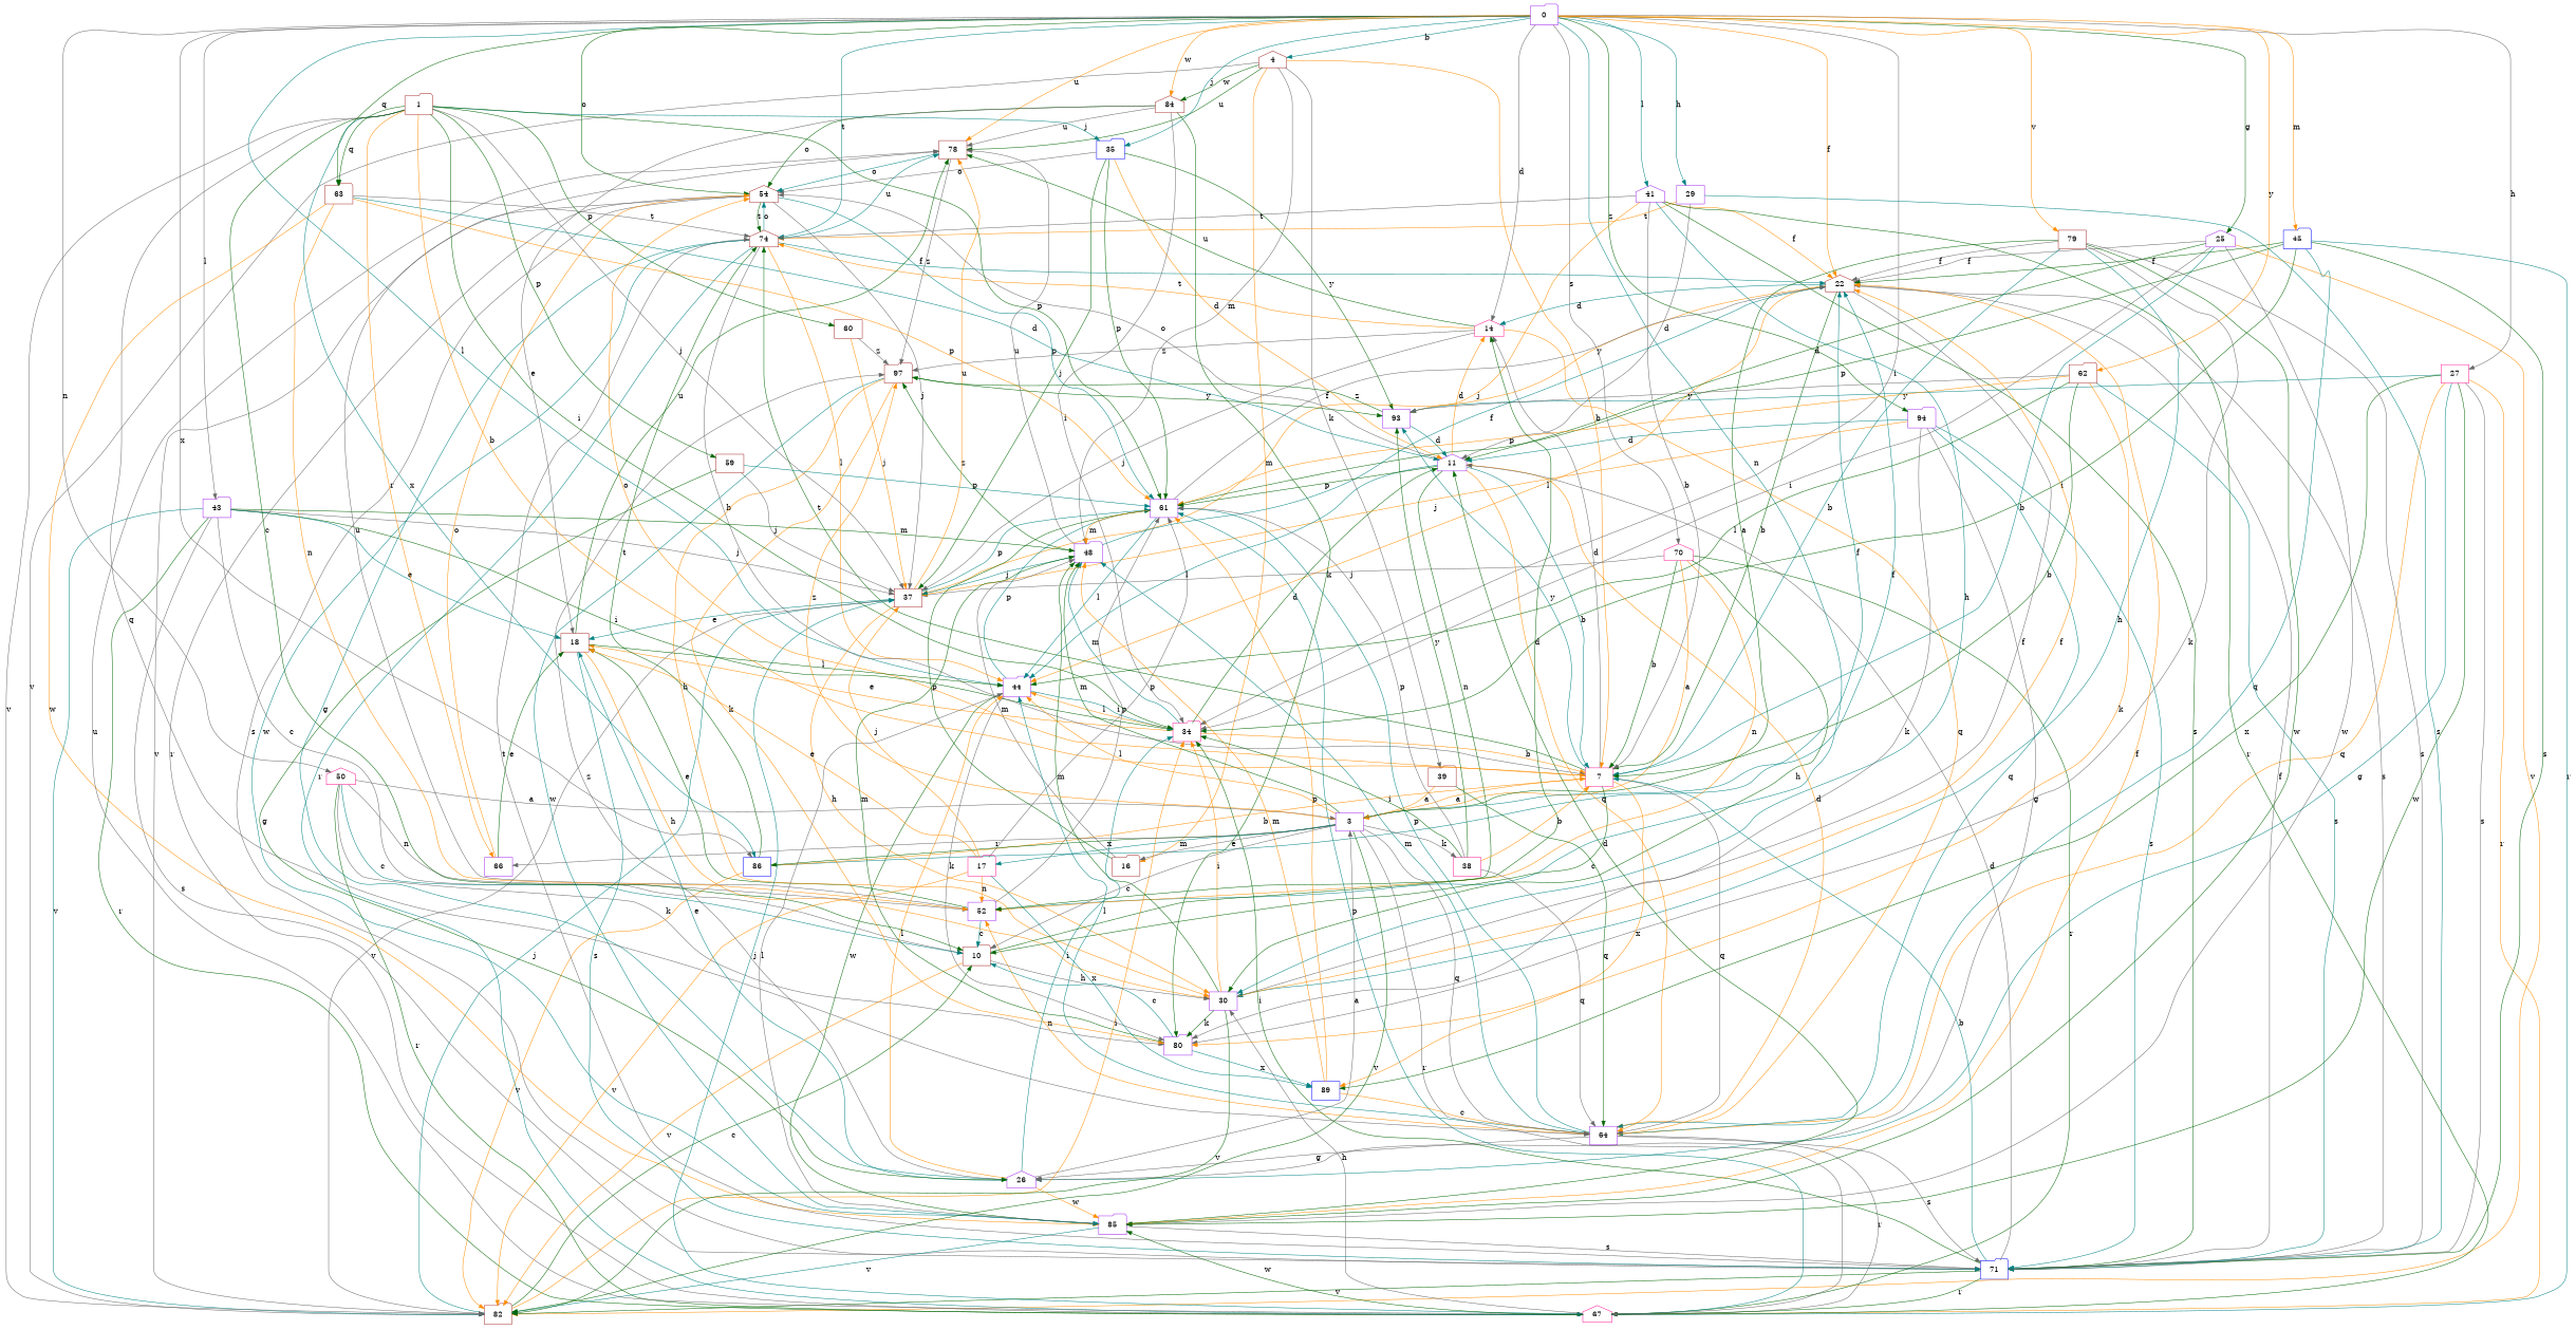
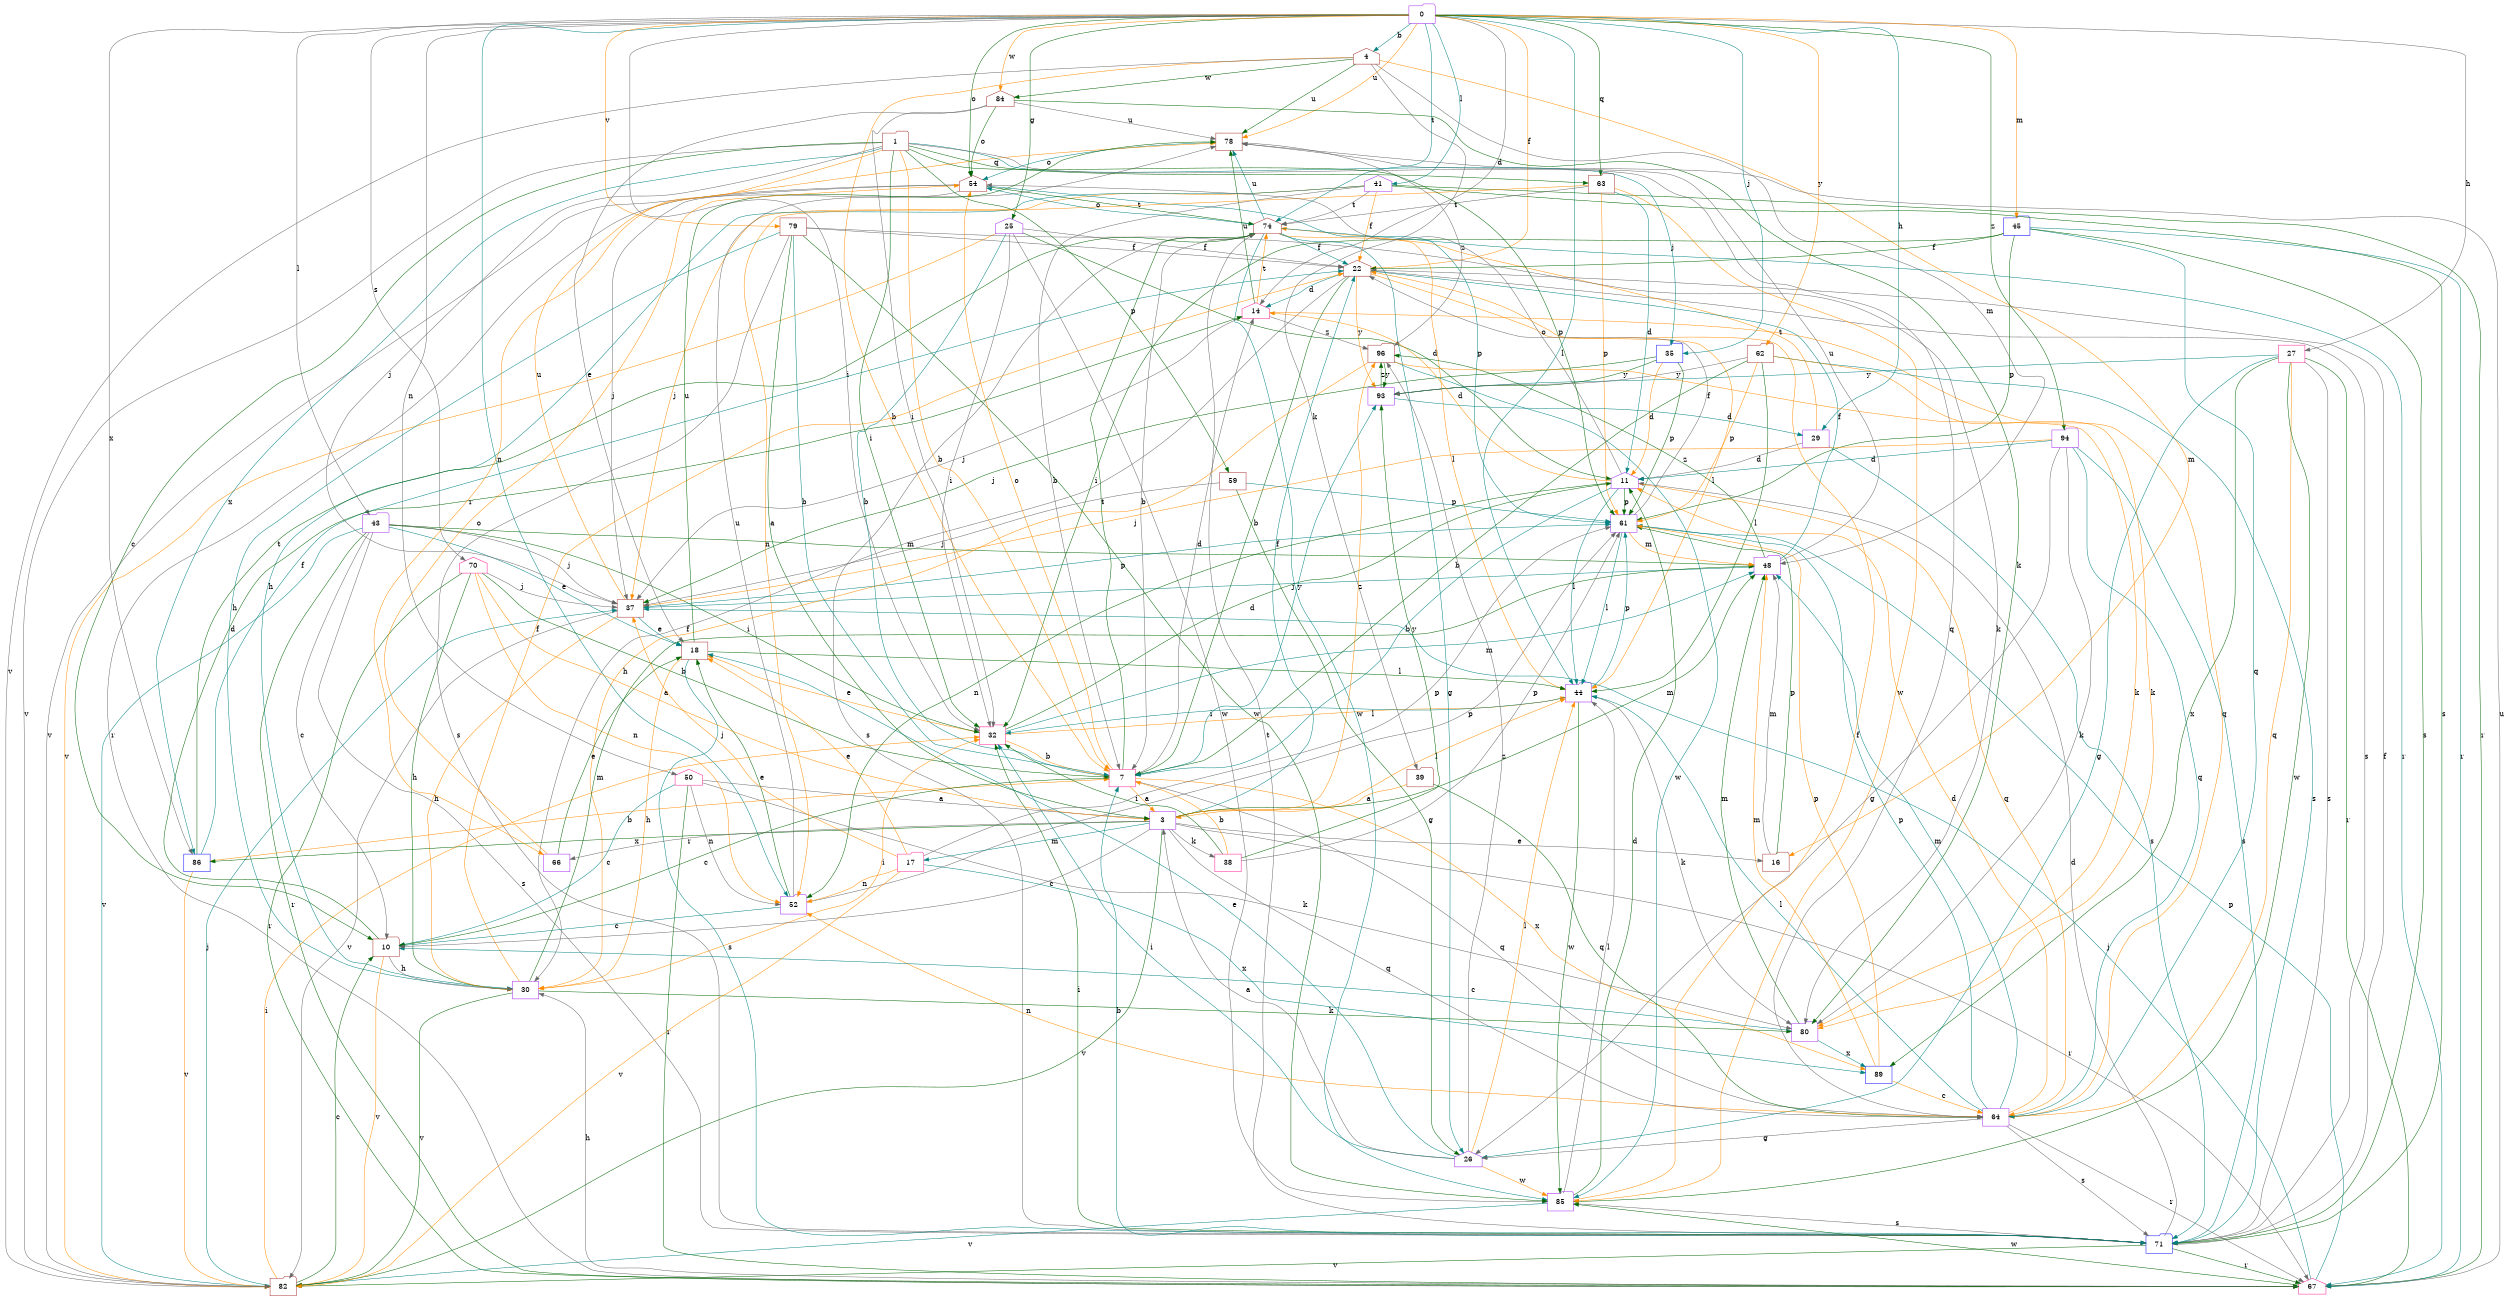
  strict digraph {
    node [color=brown shape=folder]
    edge [color=gray40]
    4 [shape=house]
    0 [color=purple]
    14 [color=deeppink shape=house]
    22 [shape=house]
    25 [color=purple shape=house]
    27 [color=deeppink shape=box]
    29 [color=purple shape=box]
-   34 [color=deeppink]
+   34 [color=deeppink label=32]
    35 [color=blue]
    41 [color=purple shape=house]
    43 [color=purple]
    44 [color=purple]
    45 [color=blue]
    50 [color=deeppink shape=house]
    52 [color=purple]
    n16 [label=54 shape=house]
    63
    70 [color=deeppink shape=house]
    74 [shape=house]
    78 [shape=box]
    79 [shape=box]
    84 [shape=house]
    86 [color=blue shape=box]
    n24 [label=62]
    94 [color=purple]
    7 [color=deeppink shape=box]
    82
    16
    48 [color=purple]
    39
    37 [shape=box]
    64 [color=purple shape=box]
-   96 [label=97]
+   96
    93 [color=purple shape=box]
    30 [color=purple shape=box]
    71 [color=blue]
    n37 [color=purple label=11 shape=house]
    85 [color=purple]
    67 [color=deeppink shape=house]
    89 [color=blue shape=box]
    26 [color=purple shape=house]
    18 [shape=box]
    61 [color=purple shape=box]
    10
    n45 [color=purple label=80]
    3 [color=purple shape=box]
    1
    59 [shape=box]
-   60 [shape=box]
    66 [color=purple shape=box]
    38 [color=deeppink shape=box]
    n52 [color=deeppink label=17]
    4 -> 78 [color=darkgreen label=u]
    4 -> 84 [color=darkgreen label=w]
    4 -> 7 [color=darkorange label=b]
    4 -> 82 [label=v]
    4 -> 16 [color=darkorange label=m]
    4 -> 48 [label=m]
    4 -> 39 [label=k]
    0 -> 4 [color=teal label=b]
    0 -> 14 [label=d]
    0 -> 22 [color=darkorange label=f]
    0 -> 25 [color=darkgreen label=g]
    0 -> 27 [label=h]
    0 -> 29 [color=teal label=h]
    0 -> 34 [label=i]
    0 -> 35 [color=teal label=j]
    0 -> 41 [color=teal label=l]
    0 -> 43 [label=l]
    0 -> 44 [color=teal label=l]
    0 -> 45 [color=darkorange label=m]
    0 -> 50 [label=n]
    0 -> 52 [color=teal label=n]
    0 -> n16 [color=darkgreen label=o]
    0 -> 63 [color=darkgreen label=q]
    0 -> 70 [label=s]
    0 -> 74 [color=teal label=t]
    0 -> 78 [color=darkorange label=u]
    0 -> 79 [color=darkorange label=v]
    0 -> 84 [color=darkorange label=w]
    0 -> 86 [label=x]
    0 -> n24 [color=darkorange label=y]
    0 -> 94 [color=darkgreen label=z]
    14 -> 74 [color=darkorange label=t]
    14 -> 78 [color=darkgreen label=u]
    14 -> 37 [label=j]
    14 -> 64 [color=darkorange label=q]
    14 -> 96 [label=z]
    22 -> 14 [color=teal label=d]
    22 -> 44 [color=darkorange label=l]
    22 -> 7 [color=darkgreen label=b]
    22 -> 93 [color=darkorange label=y]
    22 -> 30 [label=f]
    22 -> 71 [label=s]
    25 -> 22 [label=f]
    25 -> 34 [label=i]
    25 -> 7 [color=teal label=b]
    25 -> 82 [color=darkorange label=v]
    25 -> n37 [color=darkgreen label=d]
    25 -> 85 [label=w]
    27 -> 64 [color=darkorange label=q]
    27 -> 93 [color=teal label=y]
    27 -> 71 [label=s]
    27 -> 85 [color=darkgreen label=w]
-   27 -> 67 [color=darkorange label=r]
+   27 -> 67 [color=darkgreen label=r]
    27 -> 89 [color=darkgreen label=x]
    27 -> 26 [color=teal label=g]
    29 -> 74 [color=darkorange label=t]
    29 -> 71 [color=teal label=s]
    29 -> n37 [label=d]
    34 -> 44 [color=darkorange label=l]
    34 -> 7 [color=darkorange label=b]
    34 -> 48 [color=teal label=m]
    34 -> n37 [color=darkgreen label=d]
    34 -> 18 [color=darkorange label=e]
-   35 -> n16 [label=o]
    35 -> 37 [color=darkgreen label=j]
    35 -> 93 [color=darkgreen label=y]
    35 -> n37 [color=darkorange label=d]
    35 -> 61 [color=darkgreen label=p]
    41 -> 22 [color=darkorange label=f]
    41 -> 74 [label=t]
    41 -> 7 [label=b]
    41 -> 37 [color=darkorange label=j]
    41 -> 30 [color=teal label=h]
    41 -> 71 [color=darkgreen label=s]
    41 -> 67 [color=darkgreen label=r]
    43 -> 34 [color=darkgreen label=i]
    43 -> 82 [color=teal label=v]
    43 -> 48 [color=darkgreen label=m]
    43 -> 37 [label=j]
    43 -> 71 [label=s]
    43 -> 67 [color=darkgreen label=r]
    43 -> 18 [color=teal label=e]
    43 -> 10 [label=c]
    44 -> 34 [color=teal label=i]
    44 -> 85 [color=darkgreen label=w]
    44 -> 61 [color=teal label=p]
    44 -> n45 [label=k]
    45 -> 22 [color=darkgreen label=f]
    45 -> 34 [color=darkgreen label=i]
    45 -> 64 [color=teal label=q]
    45 -> 71 [color=darkgreen label=s]
    45 -> 67 [color=teal label=r]
    45 -> 61 [color=darkgreen label=p]
    50 -> 52 [label=n]
    50 -> 67 [color=darkgreen label=r]
    50 -> 10 [color=teal label=c]
    50 -> n45 [label=k]
    50 -> 3 [label=a]
    52 -> 78 [label=u]
    52 -> 18 [color=darkgreen label=e]
    52 -> 61 [label=p]
    52 -> 10 [color=teal label=c]
    n16 -> 74 [color=darkgreen label=t]
    n16 -> 82 [label=v]
    n16 -> 37 [label=j]
    n16 -> 67 [label=r]
    n16 -> 61 [color=teal label=p]
    63 -> 52 [color=darkorange label=n]
    63 -> 74 [label=t]
    63 -> n37 [color=teal label=d]
    63 -> 85 [color=darkorange label=w]
    63 -> 61 [color=darkorange label=p]
    70 -> 52 [color=darkorange label=n]
    70 -> 7 [color=darkgreen label=b]
    70 -> 37 [label=j]
    70 -> 30 [color=darkgreen label=h]
    70 -> 67 [color=darkgreen label=r]
    70 -> 3 [color=darkorange label=a]
    74 -> 22 [color=teal label=f]
    74 -> 44 [color=darkorange label=l]
    74 -> n16 [color=teal label=o]
    74 -> 78 [color=teal label=u]
    74 -> 7 [label=b]
-   n16 -> 71 [label=s]
+   74 -> 71 [label=s]
    74 -> 85 [color=teal label=w]
    74 -> 67 [color=teal label=r]
    74 -> 26 [color=teal label=g]
    78 -> n16 [color=teal label=o]
    78 -> 96 [label=z]
    79 -> 22 [label=f]
    79 -> 7 [color=teal label=b]
    79 -> 30 [color=teal label=h]
    79 -> 71 [label=s]
    79 -> 85 [color=darkgreen label=w]
    79 -> n45 [label=k]
    79 -> 3 [color=darkgreen label=a]
    84 -> 34 [label=i]
    84 -> n16 [color=darkgreen label=o]
    84 -> 78 [label=u]
    84 -> 18 [label=e]
    84 -> n45 [color=darkgreen label=k]
    86 -> 22 [color=teal label=f]
    86 -> 74 [color=darkgreen label=t]
    86 -> 7 [color=darkorange label=b]
    86 -> 82 [color=darkorange label=v]
    n24 -> 44 [color=darkgreen label=l]
    n24 -> 7 [color=darkgreen label=b]
    n24 -> 93 [label=y]
    n24 -> 71 [color=teal label=s]
    n24 -> 61 [color=darkorange label=p]
    n24 -> n45 [color=darkorange label=k]
    94 -> 37 [color=darkorange label=j]
    94 -> 64 [color=teal label=q]
    94 -> 71 [color=teal label=s]
    94 -> n37 [color=teal label=d]
    94 -> 26 [label=g]
    94 -> n45 [label=k]
    7 -> 14 [label=d]
    7 -> n16 [color=darkorange label=o]
    7 -> 74 [color=darkgreen label=t]
    7 -> 64 [label=q]
    7 -> 93 [color=teal label=y]
    7 -> 89 [color=darkorange label=x]
    7 -> 10 [color=darkgreen label=c]
    7 -> 3 [color=darkorange label=a]
    82 -> 34 [color=darkorange label=i]
    82 -> 37 [color=teal label=j]
    82 -> 10 [color=darkgreen label=c]
    16 -> 48 [label=m]
    16 -> 61 [color=darkgreen label=p]
    48 -> 22 [color=teal label=f]
    48 -> 78 [label=u]
    48 -> 37 [color=teal label=j]
    48 -> 96 [color=darkgreen label=z]
    39 -> 64 [color=darkgreen label=q]
    39 -> 3 [color=darkorange label=a]
    37 -> 78 [color=darkorange label=u]
    37 -> 82 [label=v]
    37 -> 30 [color=darkorange label=h]
    37 -> 18 [color=teal label=e]
    37 -> 61 [color=teal label=p]
    64 -> 44 [color=teal label=l]
    64 -> 52 [color=darkorange label=n]
    64 -> 48 [color=teal label=m]
    64 -> 71 [label=s]
    64 -> n37 [color=darkorange label=d]
    64 -> 67 [label=r]
    64 -> 26 [label=g]
    64 -> 61 [color=teal label=p]
    96 -> 93 [color=darkgreen label=y]
    96 -> 30 [color=darkorange label=h]
    96 -> 85 [color=teal label=w]
    96 -> n45 [color=darkorange label=k]
    93 -> 96 [color=darkgreen label=z]
-   93 -> n37 [color=teal label=d]
+   93 -> 29 [color=teal label=d]
    30 -> 22 [color=darkorange label=f]
    30 -> 34 [color=darkorange label=i]
    30 -> 82 [color=darkgreen label=v]
    30 -> 48 [color=darkgreen label=m]
    30 -> n45 [color=darkgreen label=k]
    71 -> 22 [label=f]
    71 -> 34 [color=darkgreen label=i]
    71 -> 74 [label=t]
    71 -> 7 [color=teal label=b]
    71 -> 82 [color=darkgreen label=v]
    71 -> n37 [label=d]
    71 -> 67 [color=darkgreen label=r]
    n37 -> 14 [color=darkorange label=d]
    n37 -> 44 [color=teal label=l]
    n37 -> 52 [color=darkgreen label=n]
    n37 -> n16 [label=o]
    n37 -> 7 [color=teal label=b]
    n37 -> 64 [color=darkorange label=q]
    n37 -> 61 [color=darkgreen label=p]
    85 -> 22 [color=darkorange label=f]
    85 -> 44 [label=l]
    85 -> 82 [color=teal label=v]
    85 -> 71 [label=s]
    85 -> n37 [color=darkgreen label=d]
    67 -> 78 [label=u]
    67 -> 37 [color=teal label=j]
    67 -> 30 [label=h]
    67 -> 85 [color=darkgreen label=w]
    67 -> 61 [color=teal label=p]
    89 -> 48 [color=darkorange label=m]
    89 -> 64 [color=darkorange label=c]
    89 -> 61 [color=darkorange label=p]
    26 -> 34 [color=teal label=i]
    26 -> 44 [color=darkorange label=l]
    26 -> 96 [label=z]
    26 -> 85 [color=darkorange label=w]
    26 -> 18 [color=teal label=e]
    26 -> 3 [label=a]
    18 -> 44 [color=darkgreen label=l]
    18 -> 78 [color=darkgreen label=u]
    18 -> 30 [color=darkorange label=h]
    18 -> 71 [color=teal label=s]
    61 -> 22 [label=f]
    61 -> 44 [color=teal label=l]
    61 -> 48 [color=darkorange label=m]
    10 -> 14 [color=darkgreen label=d]
    10 -> 82 [color=darkorange label=v]
    10 -> 30 [label=h]
    n45 -> 48 [color=darkgreen label=m]
    n45 -> 89 [color=teal label=x]
    n45 -> 10 [color=teal label=c]
    3 -> 22 [color=teal label=f]
    3 -> 44 [color=darkorange label=l]
    3 -> 86 [color=darkgreen label=x]
    3 -> 82 [color=darkgreen label=v]
    3 -> 16 [label=e]
    3 -> 48 [color=darkgreen label=m]
    3 -> 64 [label=q]
    3 -> 96 [color=darkorange label=z]
    3 -> 67 [label=r]
    3 -> 10 [label=c]
    3 -> 66 [label=r]
    3 -> 38 [label=k]
    3 -> n52 [color=teal label=m]
    1 -> 34 [color=darkgreen label=i]
    1 -> 35 [color=teal label=j]
    1 -> 63 [color=darkgreen label=q]
    1 -> 86 [color=teal label=x]
    1 -> 7 [color=darkorange label=b]
    1 -> 82 [label=v]
    1 -> 37 [label=j]
    1 -> 64 [label=q]
    1 -> 61 [color=darkgreen label=p]
    1 -> 10 [color=darkgreen label=c]
    1 -> 59 [color=darkgreen label=p]
-   1 -> 60 [color=darkgreen label=p]
    1 -> 66 [color=darkorange label=r]
    59 -> 37 [label=j]
    59 -> 26 [color=darkgreen label=g]
    59 -> 61 [color=teal label=p]
-   60 -> 37 [color=darkorange label=j]
-   60 -> 96 [label=z]
    66 -> n16 [color=darkorange label=o]
    66 -> 18 [color=darkgreen label=e]
    38 -> 34 [color=darkgreen label=i]
    38 -> 7 [color=darkorange label=b]
-   38 -> 64 [label=q]
    38 -> 93 [color=darkgreen label=y]
    38 -> 61 [label=p]
    n52 -> 52 [color=darkorange label=n]
    n52 -> 82 [color=darkorange label=v]
    n52 -> 37 [color=darkorange label=j]
    n52 -> 89 [color=teal label=x]
    n52 -> 18 [color=darkorange label=e]
    n52 -> 61 [label=p]
  }
